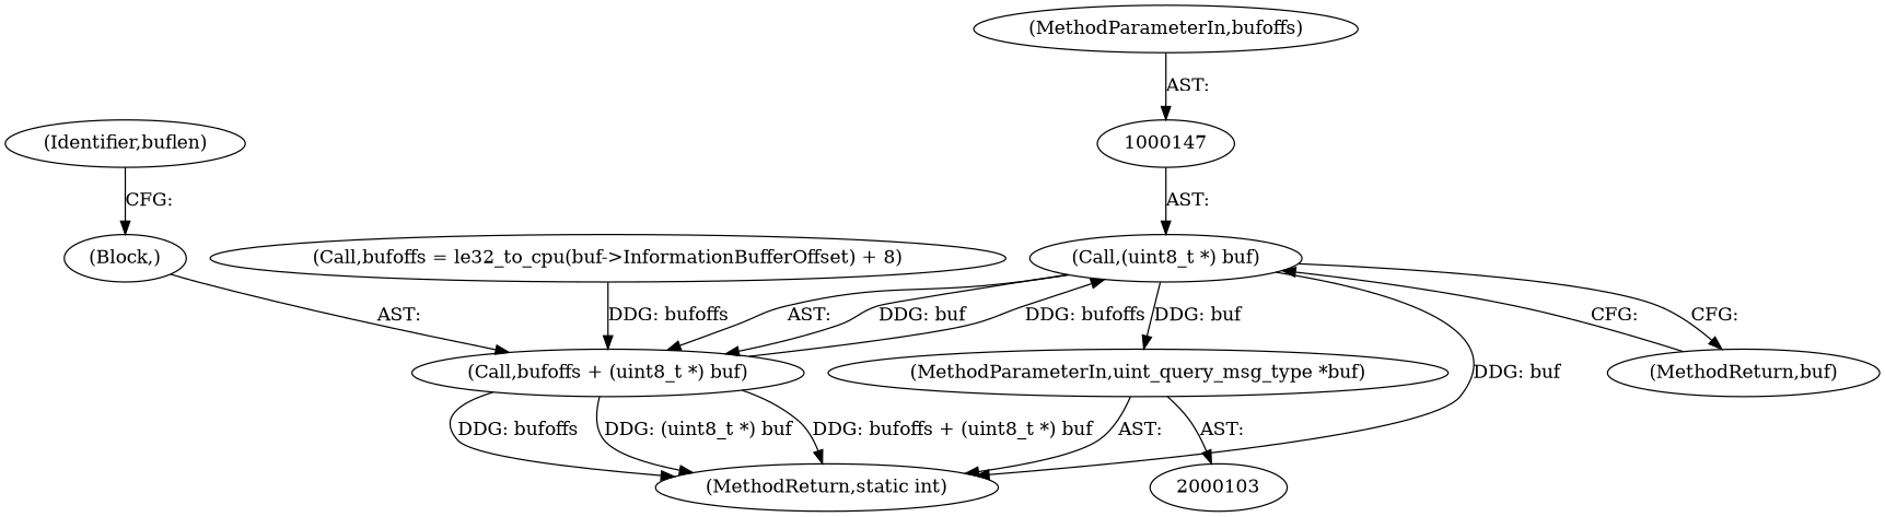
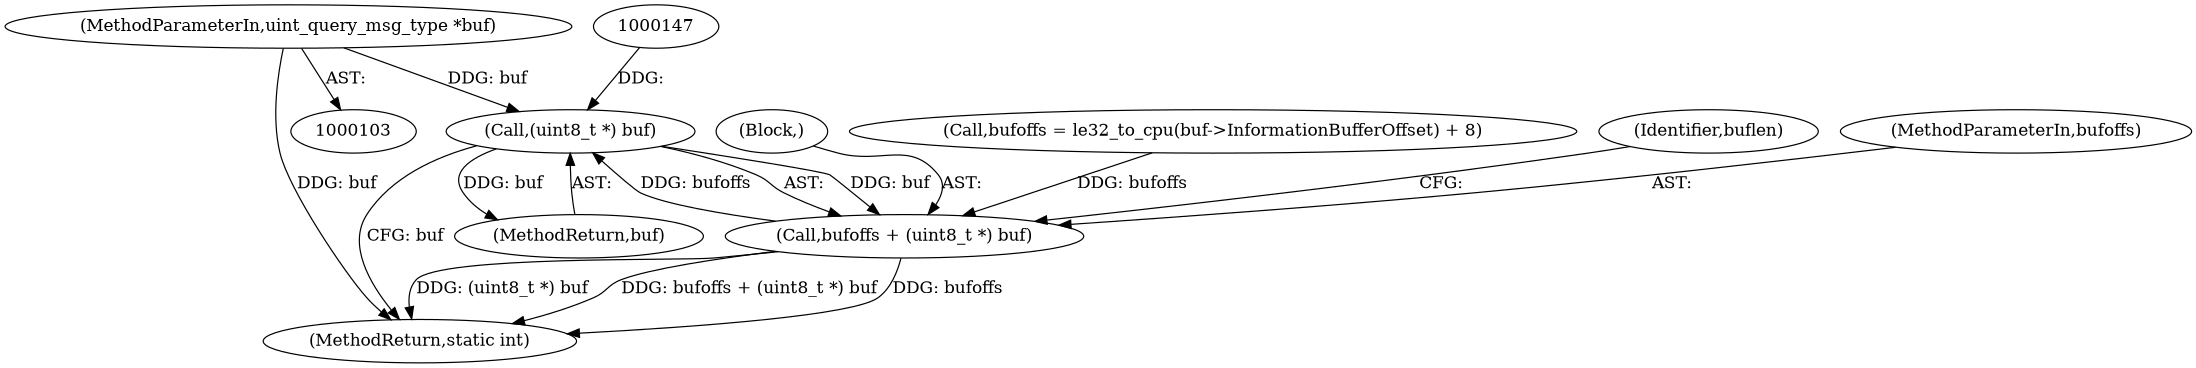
  digraph {
    n1 [label="(MethodParameterIn,uint_query_msg_type *buf)"]
    n2 [label="(Call,(uint8_t *) buf)"]
    n3 [label="(MethodReturn,static int)"]
-   1000103 [label=2000103]
+   1000103
    n5 [label="(Call,bufoffs + (uint8_t *) buf)"]
    n6 [label="(MethodReturn,buf)"]
    n7 [label="(Block,)"]
    n8 [label="(Call,bufoffs = le32_to_cpu(buf->InformationBufferOffset) + 8)"]
    n9 [label="(Identifier,buflen)"]
    n10 [label="(MethodParameterIn,bufoffs)"]
    1000147
-   n2 -> n1 [label="DDG: buf"]
-   n1 -> n3 [label="AST: "]
+   n1 -> n2 [label="DDG: buf"]
+   n1 -> n3 [label="DDG: buf"]
    n1 -> 1000103 [label="AST: "]
-   n2 -> n3 [label="DDG: buf"]
+   n2 -> n3 [label="CFG: buf"]
    n2 -> n5 [label="AST: "]
    n2 -> n5 [label="DDG: buf"]
-   n2 -> n6 [label="CFG: "]
+   n2 -> n6 [label="DDG: buf"]
    n5 -> n2 [label="DDG: bufoffs"]
    n5 -> n3 [label="DDG: bufoffs + (uint8_t *) buf"]
    n5 -> n3 [label="DDG: bufoffs"]
    n5 -> n3 [label="DDG: (uint8_t *) buf"]
-   n6 -> n2 [label="CFG: "]
+   n6 -> n2 [label="AST: "]
    n7 -> n5 [label="AST: "]
    n8 -> n5 [label="DDG: bufoffs"]
-   n9 -> n7 [label="CFG: "]
-   n10 -> 1000147 [label="AST: "]
-   1000147 -> n2 [label="AST: "]
+   n9 -> n5 [label="CFG: "]
+   n10 -> n5 [label="AST: "]
+   1000147 -> n2 [label="DDG: "]
  }
